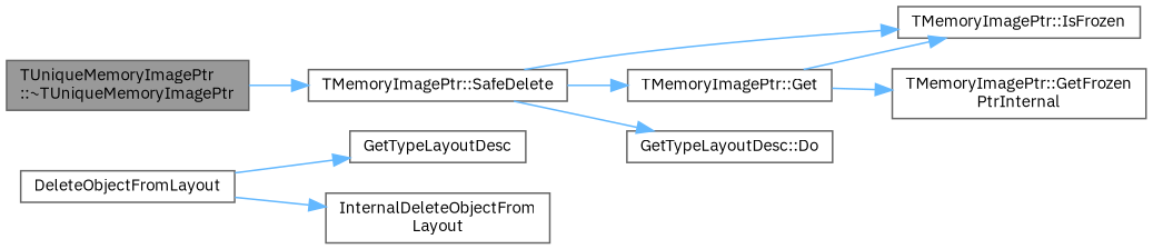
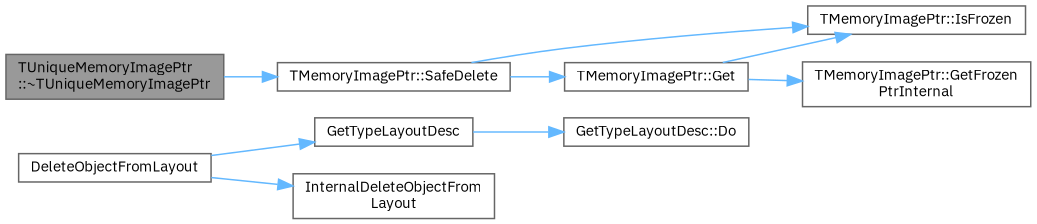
  digraph {
    fontname="IBM Plex Sans"
    rankdir=LR
    node [color=grey40 fillcolor=white fontname="IBM Plex Sans" fontsize=10 shape=box style=filled]
    edge [color=steelblue1 fontname="IBM Plex Sans" fontsize=10 labelfontname=Helvetica labelfontsize=10 style=solid]
    n1 [color=gray40 fillcolor=grey60 fontcolor=black height=0.2 label="TUniqueMemoryImagePtr\l::~TUniqueMemoryImagePtr" width=0.4]
    n2 [height=0.2 label="TMemoryImagePtr::SafeDelete" width=0.4]
    n3 [height=0.2 label="TMemoryImagePtr::Get" width=0.4]
    n4 [height=0.2 label="TMemoryImagePtr::IsFrozen" width=0.4]
    n5 [height=0.2 label=DeleteObjectFromLayout width=0.4]
    n6 [height=0.2 label=GetTypeLayoutDesc width=0.4]
    n7 [height=0.2 label="InternalDeleteObjectFrom\lLayout" width=0.4]
    n8 [height=0.2 label="TMemoryImagePtr::GetFrozen\lPtrInternal" width=0.4]
    n9 [height=0.2 label="GetTypeLayoutDesc::Do" width=0.4]
    n1 -> n2
    n2 -> n3
    n2 -> n4
    n3 -> n4
    n3 -> n8
    n5 -> n6
    n5 -> n7
-   n2 -> n9
+   n6 -> n9
  }
